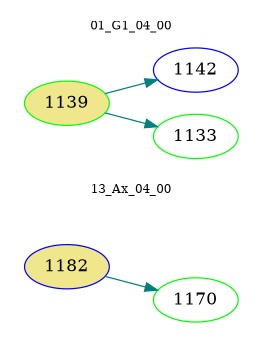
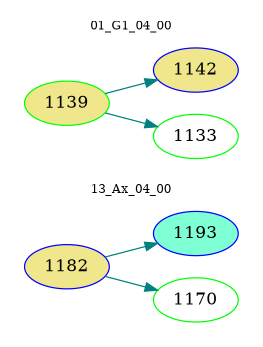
  digraph {
    rankdir=LR
    node [color=blue fillcolor=khaki style=filled]
    edge [color=teal]
    n1 [label=1182]
    n2 [color=green fillcolor=white label=1170]
+   n3 [fillcolor=aquamarine label=1193]
    n4 [color=green label=1139]
    n5 [color=green fillcolor=white label=1133]
-   n6 [fillcolor=white label=1142]
+   n6 [label=1142]
    subgraph cluster_1 {
      color=white
      fontsize=10
      label="13_Ax_04_00"
      n1
      n2
+     n3
    }
    subgraph cluster_2 {
      color=white
      fontsize=10
      label="01_G1_04_00"
      n4
      n5
      n6
    }
    n1 -> n2
+   n1 -> n3
    n4 -> n5
    n4 -> n6
  }
